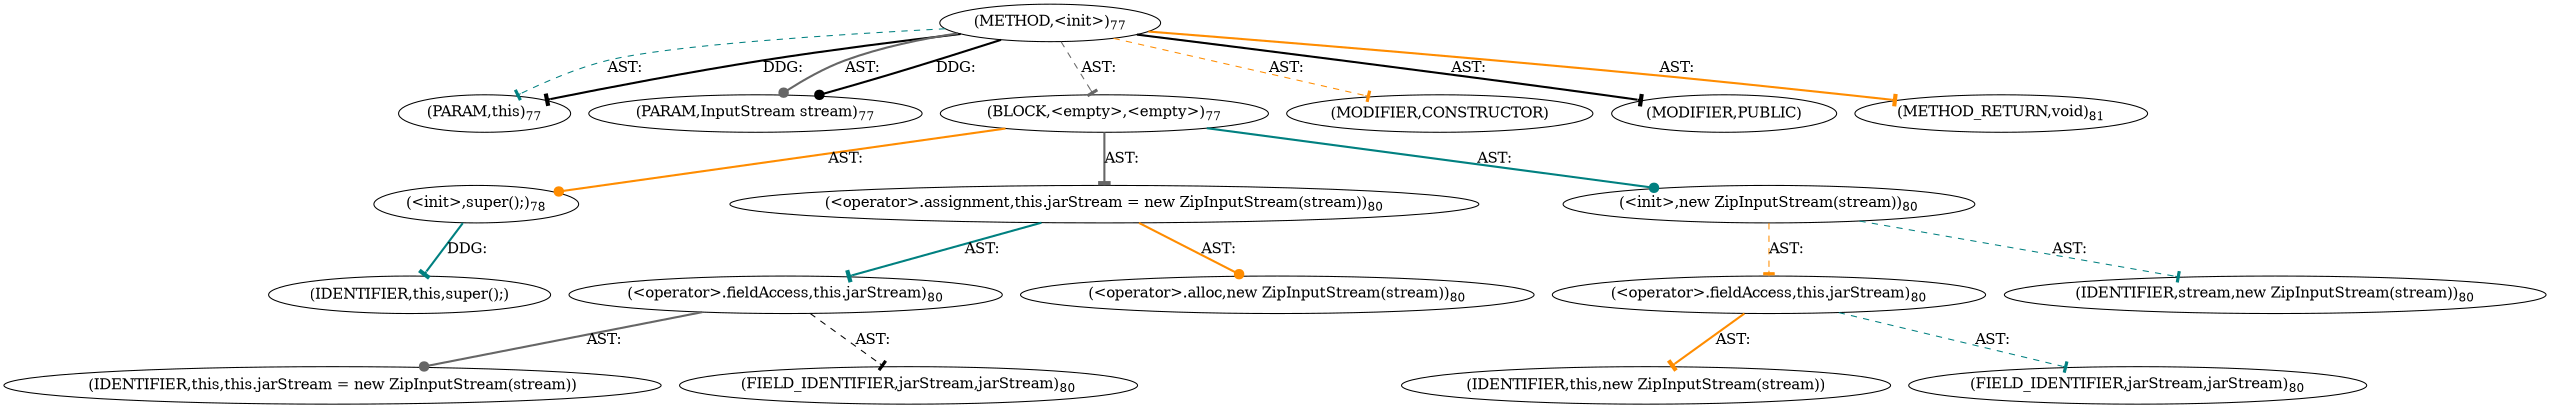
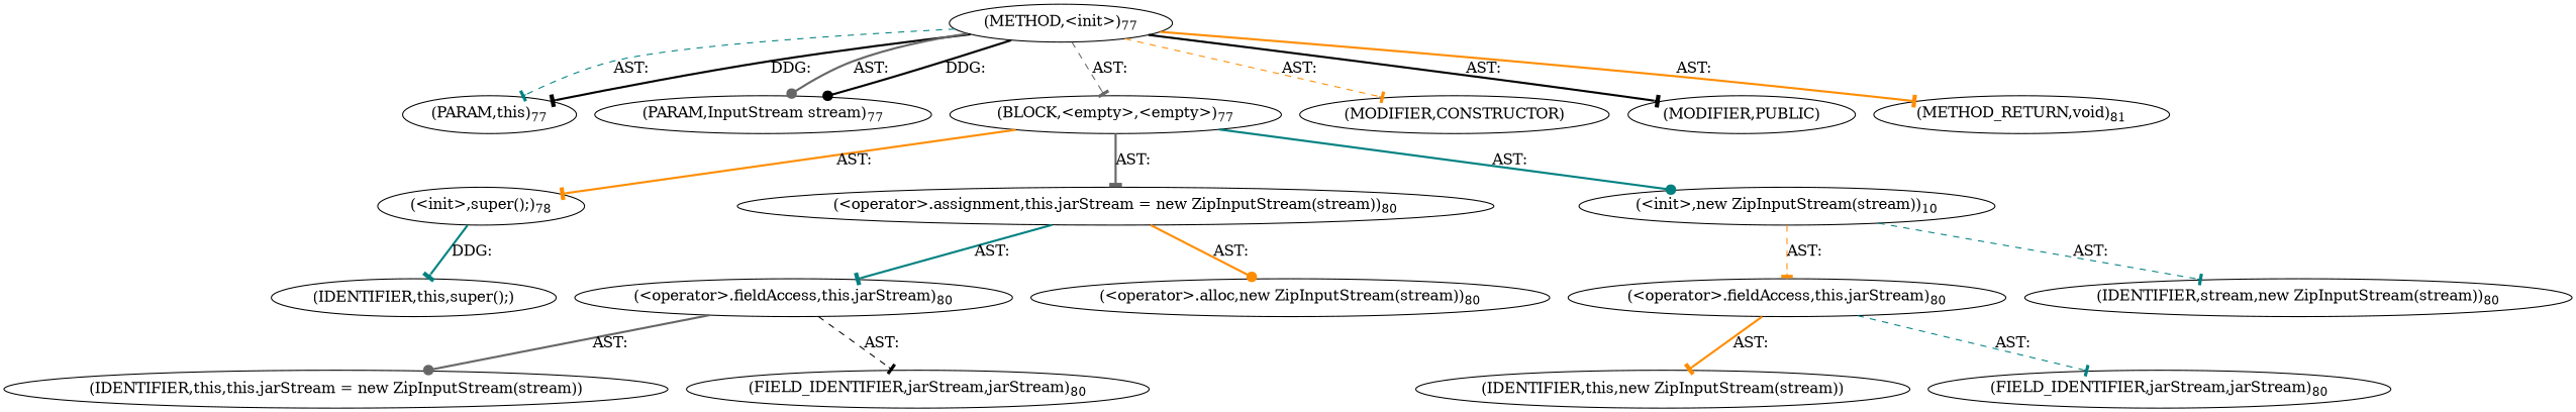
  digraph {
    edge [arrowhead=tee color=teal style=bold]
    n1 [label=<(METHOD,&lt;init&gt;)<SUB>77</SUB>>]
    n2 [label=<(PARAM,this)<SUB>77</SUB>>]
    n3 [label=<(PARAM,InputStream stream)<SUB>77</SUB>>]
    n4 [label=<(BLOCK,&lt;empty&gt;,&lt;empty&gt;)<SUB>77</SUB>>]
    n5 [label=<(MODIFIER,CONSTRUCTOR)>]
    n6 [label=<(MODIFIER,PUBLIC)>]
    n7 [label=<(METHOD_RETURN,void)<SUB>81</SUB>>]
    n8 [label=<(&lt;init&gt;,super();)<SUB>78</SUB>>]
    n9 [label=<(&lt;operator&gt;.assignment,this.jarStream = new ZipInputStream(stream))<SUB>80</SUB>>]
-   n10 [label=<(&lt;init&gt;,new ZipInputStream(stream))<SUB>80</SUB>>]
+   n10 [label=<(&lt;init&gt;,new ZipInputStream(stream))<SUB>10</SUB>>]
    n11 [label=<(IDENTIFIER,this,super();)>]
    n12 [label=<(&lt;operator&gt;.fieldAccess,this.jarStream)<SUB>80</SUB>>]
    n13 [label=<(&lt;operator&gt;.alloc,new ZipInputStream(stream))<SUB>80</SUB>>]
    n14 [label=<(&lt;operator&gt;.fieldAccess,this.jarStream)<SUB>80</SUB>>]
    n15 [label=<(IDENTIFIER,stream,new ZipInputStream(stream))<SUB>80</SUB>>]
    n16 [label=<(IDENTIFIER,this,this.jarStream = new ZipInputStream(stream))>]
    n17 [label=<(FIELD_IDENTIFIER,jarStream,jarStream)<SUB>80</SUB>>]
    n18 [label=<(IDENTIFIER,this,new ZipInputStream(stream))>]
    n19 [label=<(FIELD_IDENTIFIER,jarStream,jarStream)<SUB>80</SUB>>]
    n1 -> n2 [label="AST: " style=dashed]
    n1 -> n2 [color=black label="DDG: "]
    n1 -> n3 [arrowhead=dot color=gray40 label="AST: "]
    n1 -> n3 [arrowhead=dot color=black label="DDG: "]
    n1 -> n4 [color=gray40 label="AST: " style=dashed]
    n1 -> n5 [color=darkorange label="AST: " style=dashed]
    n1 -> n6 [color=black label="AST: "]
    n1 -> n7 [color=darkorange label="AST: "]
-   n4 -> n8 [arrowhead=dot color=darkorange label="AST: "]
+   n4 -> n8 [color=darkorange label="AST: "]
    n4 -> n9 [color=gray40 label="AST: "]
    n4 -> n10 [arrowhead=dot label="AST: "]
    n8 -> n11 [label="DDG: "]
    n9 -> n12 [label="AST: "]
    n9 -> n13 [arrowhead=dot color=darkorange label="AST: "]
    n10 -> n14 [color=darkorange label="AST: " style=dashed]
    n10 -> n15 [label="AST: " style=dashed]
    n12 -> n16 [arrowhead=dot color=gray40 label="AST: "]
    n12 -> n17 [color=black label="AST: " style=dashed]
    n14 -> n18 [color=darkorange label="AST: "]
    n14 -> n19 [label="AST: " style=dashed]
  }
